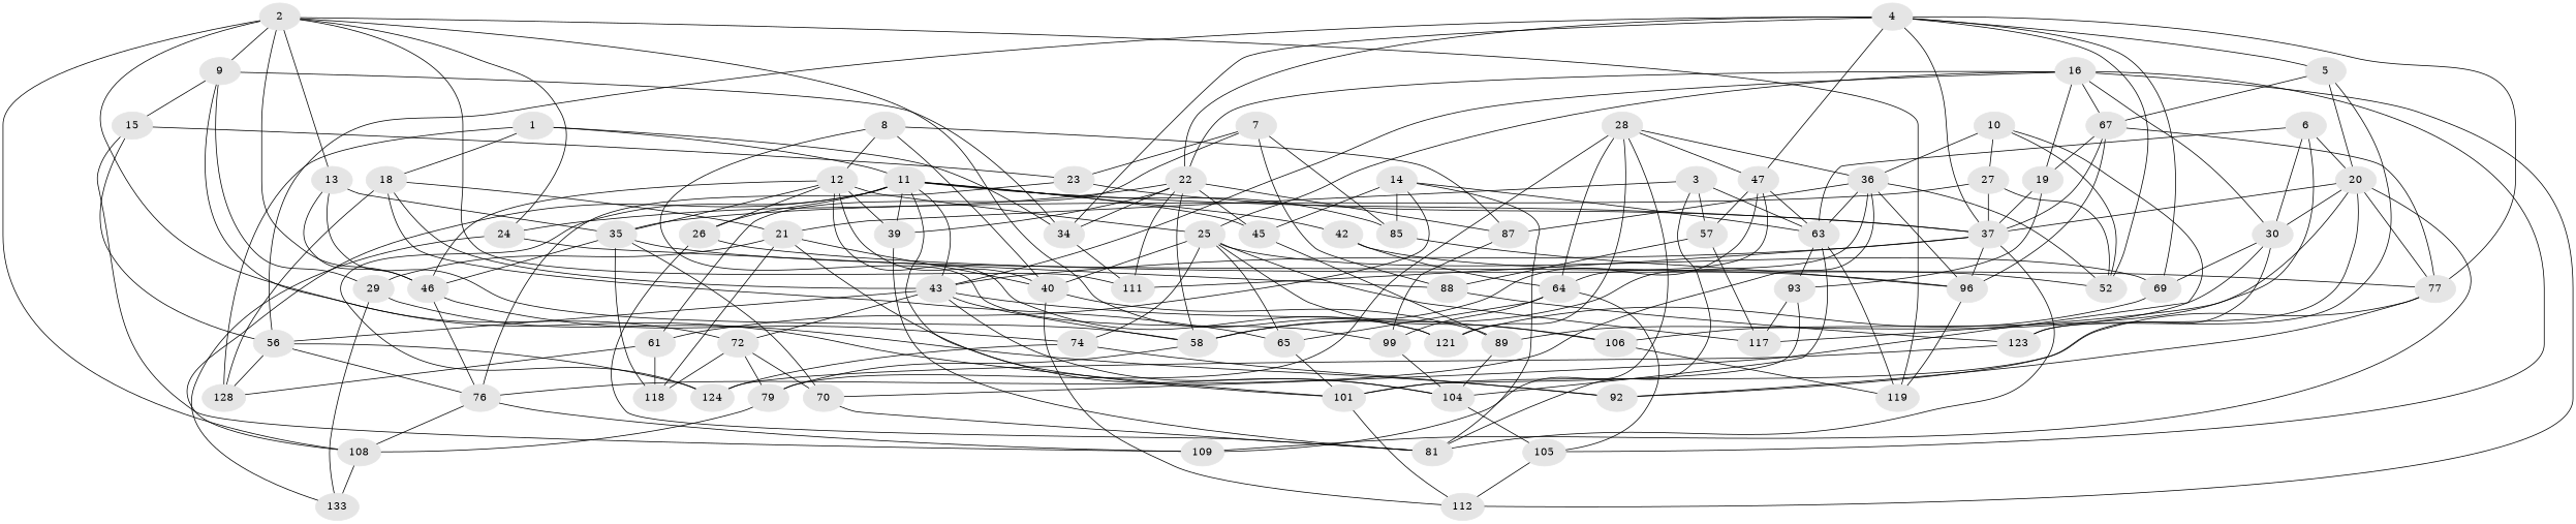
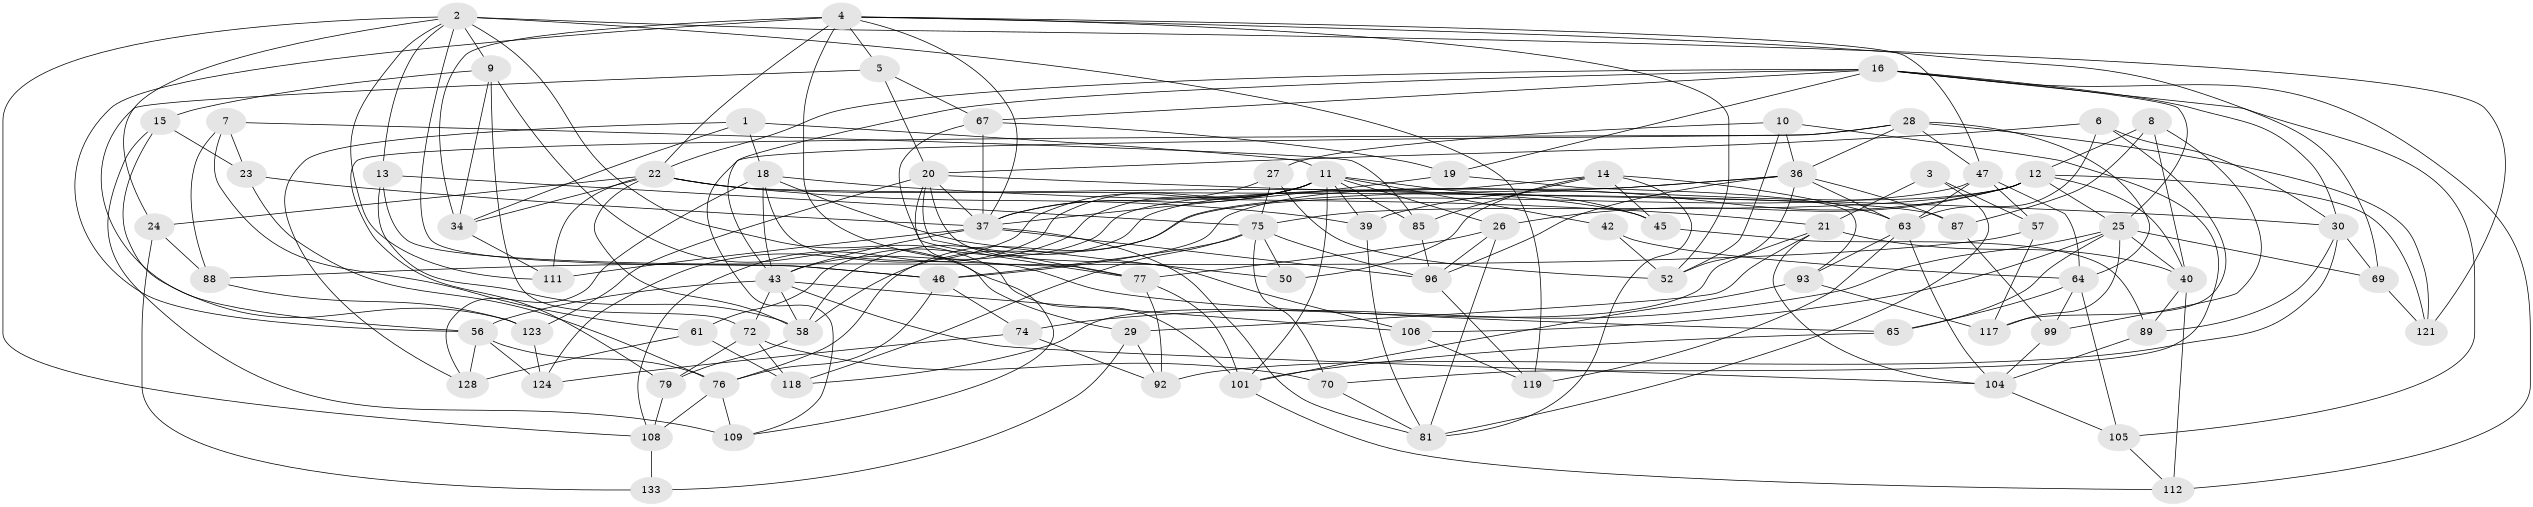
  graph {
    node [color=gray90 style=filled]
    11 [super="+71"]
    101 [super="+126"]
    108 [super="+135"]
    37 [super="+38+90"]
    85
    26
    39
    42
    43 [super="+94+114"]
    45
    124
    1
    18 [super="+33"]
    34 [super="+41"]
    128
    21 [super="+62"]
+   50
    65
    111
    2 [super="+66+86"]
    9 [super="+132"]
    13
    24
    46 [super="+122"]
    119
    121
    15
    29
    72
-   35 [super="+136"]
+   35 [super="+136" label=75]
    58 [super="+110"]
    88
    133
    76 [super="+115"]
    74
    112
    40 [super="+131"]
    104 [super="+116"]
    118
    3
    57
    63 [super="+102"]
    81 [super="+120"]
    117
    93
    4 [super="+49"]
    5
    22 [super="+78+32"]
    47 [super="+103"]
    52 [super="+67"]
    56 [super="+60"]
    69
    77 [super="+130"]
    n54 [label=67 super="+75"]
    20 [super="+80+82"]
    123
    87
    96 [super="+97"]
    64 [super="+68"]
    92
    19
    30 [super="+129"]
    109
    106
    6
    89
    7
    23
    61
    12 [super="+91+59"]
    25 [super="+54+31"]
    8
    99
    70
    79
    10
    27
    36 [super="+51"]
    14 [super="+73"]
    16 [super="+100+48"]
    105
    28 [super="+44"]
    11 -- 101
    11 -- 108
    11 -- 37 [weight=2]
    11 -- 85
    11 -- 26
    11 -- 39
    11 -- 42
    11 -- 43
    11 -- 45
    11 -- 124
    101 -- 112
    108 -- 133 [weight=2]
    37 -- 43
    37 -- 111
    37 -- 81
    37 -- 96
    85 -- 96
    26 -- 81
    26 -- 77
    39 -- 81
    42 -- 52
    42 -- 64
    43 -- 72
    43 -- 58
    43 -- 104
    43 -- 56
    43 -- 106
    45 -- 89
    1 -- 11
    1 -- 18
    1 -- 34
    1 -- 128
    18 -- 43
    18 -- 128
    18 -- 21
+   18 -- 50
    18 -- 65
    34 -- 111
    21 -- 29
    21 -- 40
    21 -- 104
    21 -- 118
    65 -- 101
    2 -- 101
    2 -- 108
    2 -- 111
    2 -- 9 [weight=2]
    2 -- 13
    2 -- 24
    2 -- 46
    2 -- 119
    2 -- 121
    9 -- 34
    9 -- 15
    9 -- 29
    9 -- 72
    13 -- 46
    13 -- 35
    13 -- 58
    24 -- 88
    24 -- 133
    46 -- 76
    46 -- 74
    15 -- 56
    15 -- 109
    15 -- 23
    29 -- 133
    29 -- 92
    72 -- 118
    72 -- 70
    72 -- 79
+   35 -- 50
    35 -- 46
    35 -- 118
    35 -- 96
    35 -- 70
    58 -- 79
    88 -- 123
    76 -- 108
    76 -- 109
    74 -- 124
    74 -- 92
    40 -- 112
    40 -- 89
    104 -- 105
    3 -- 21
    3 -- 57
-   3 -- 63
    3 -- 81
    57 -- 88
    57 -- 117
    63 -- 119
    63 -- 104
    63 -- 93
    93 -- 101
    93 -- 117
    4 -- 37
    4 -- 34 [weight=2]
    4 -- 5
    4 -- 22
    4 -- 47
    4 -- 52
    4 -- 56
    4 -- 69
    4 -- 77
    5 -- n54
    5 -- 20
    5 -- 123
    22 -- 39
    22 -- 45
    22 -- 34
    22 -- 111
    22 -- 24
    22 -- 58
    22 -- 87
    47 -- 58
    47 -- 57
    47 -- 63
    47 -- 64
    56 -- 124
    56 -- 128
    56 -- 76
    69 -- 121
    77 -- 101
    77 -- 92
    n54 -- 37
    n54 -- 77
-   n54 -- 96
+   26 -- 96
    n54 -- 19
    20 -- 37
    20 -- 77
    20 -- 123
    20 -- 30
    20 -- 109
    20 -- 106
    123 -- 124
    87 -- 99
    96 -- 119
    64 -- 65
    64 -- 99
    64 -- 105
    19 -- 37
    19 -- 93
    30 -- 69
    30 -- 92
    30 -- 89
    106 -- 119
    6 -- 63
    6 -- 117
    6 -- 20
    6 -- 30
    89 -- 104
    7 -- 85
    7 -- 88
    7 -- 23
    7 -- 61
    23 -- 37
    23 -- 76
    61 -- 128
    61 -- 118
    12 -- 26
    12 -- 39
    12 -- 46
    12 -- 121
    12 -- 35
    12 -- 40
    12 -- 25
    25 -- 65
    25 -- 74
    25 -- 40
    25 -- 117
    25 -- 69
    25 -- 106
    8 -- 40
    8 -- 87
    8 -- 12
    8 -- 99
    99 -- 104
    70 -- 81
    79 -- 108
    10 -- 52
    10 -- 70
    10 -- 27
    10 -- 36
    27 -- 37
    27 -- 35
    27 -- 52
    36 -- 58
    36 -- 76
    36 -- 63
    36 -- 52
    36 -- 87
    36 -- 96
    14 -- 85
    14 -- 45
+   14 -- 50
    14 -- 63
    14 -- 81
    14 -- 61
    16 -- 43
    16 -- 112
    16 -- 22
    16 -- n54
    16 -- 19
    16 -- 30
    16 -- 25
    16 -- 105
    105 -- 112
    28 -- 121
    28 -- 47
    28 -- 64
    28 -- 109
    28 -- 79
    28 -- 36
  }
